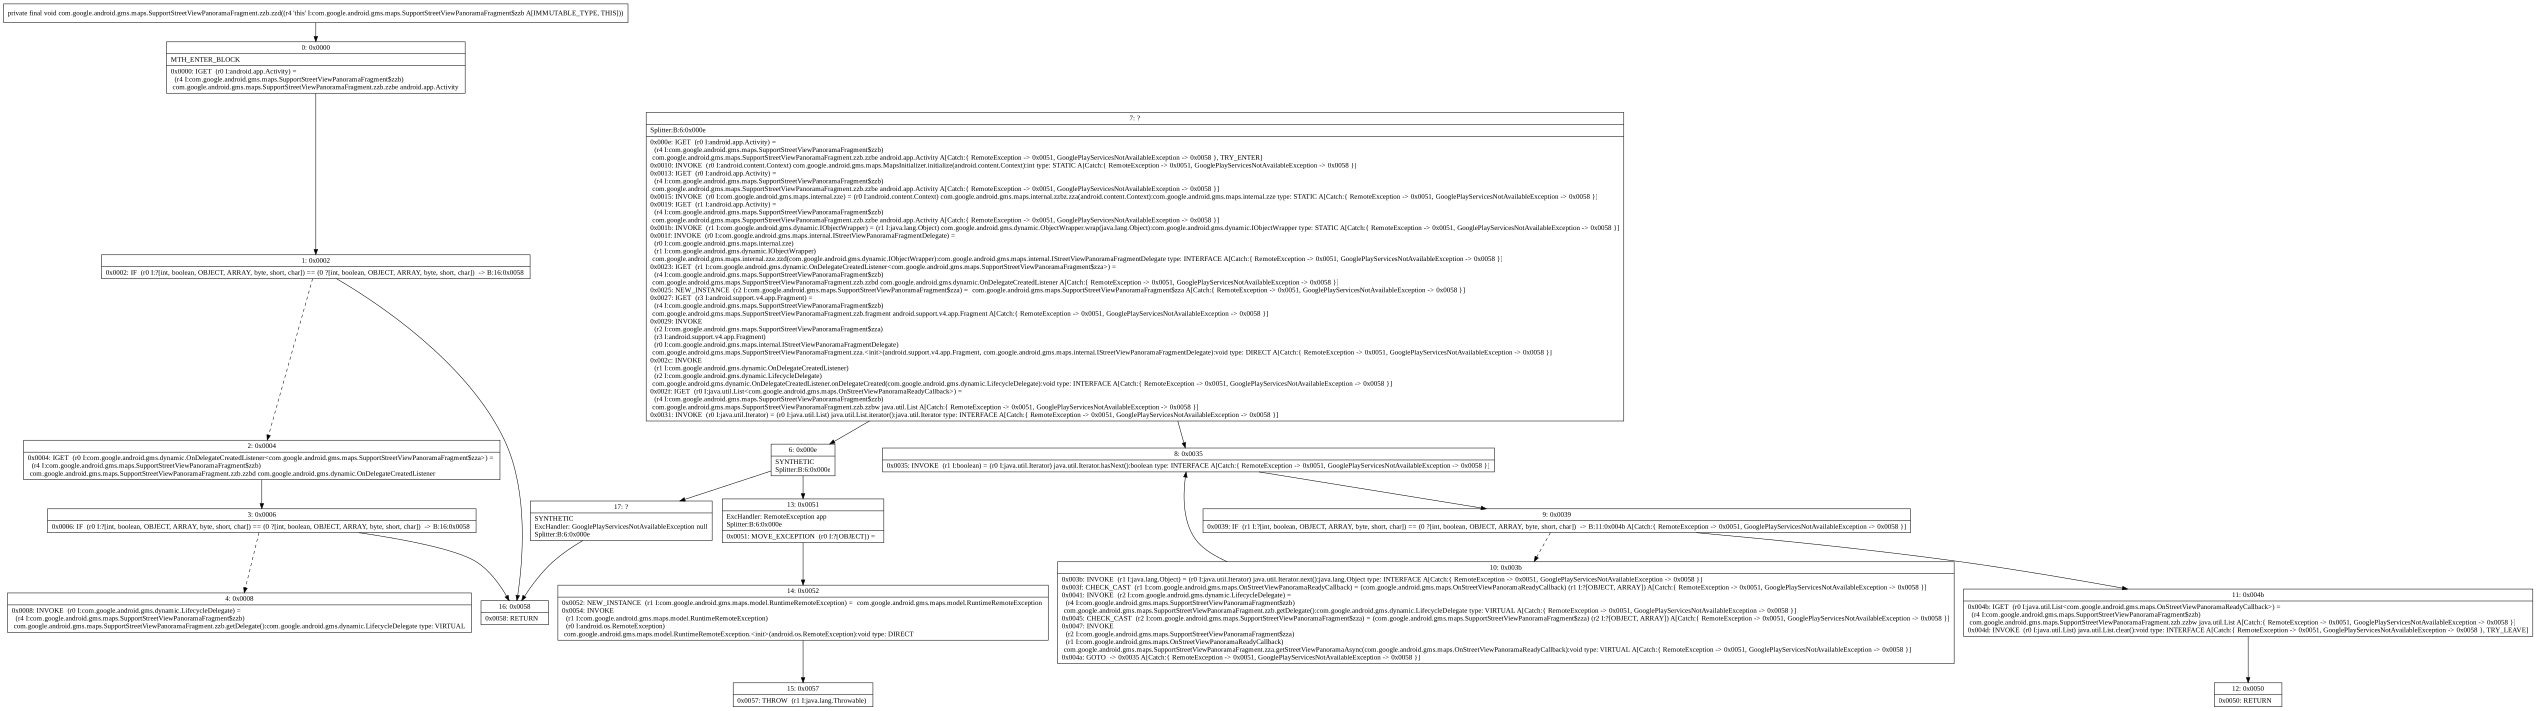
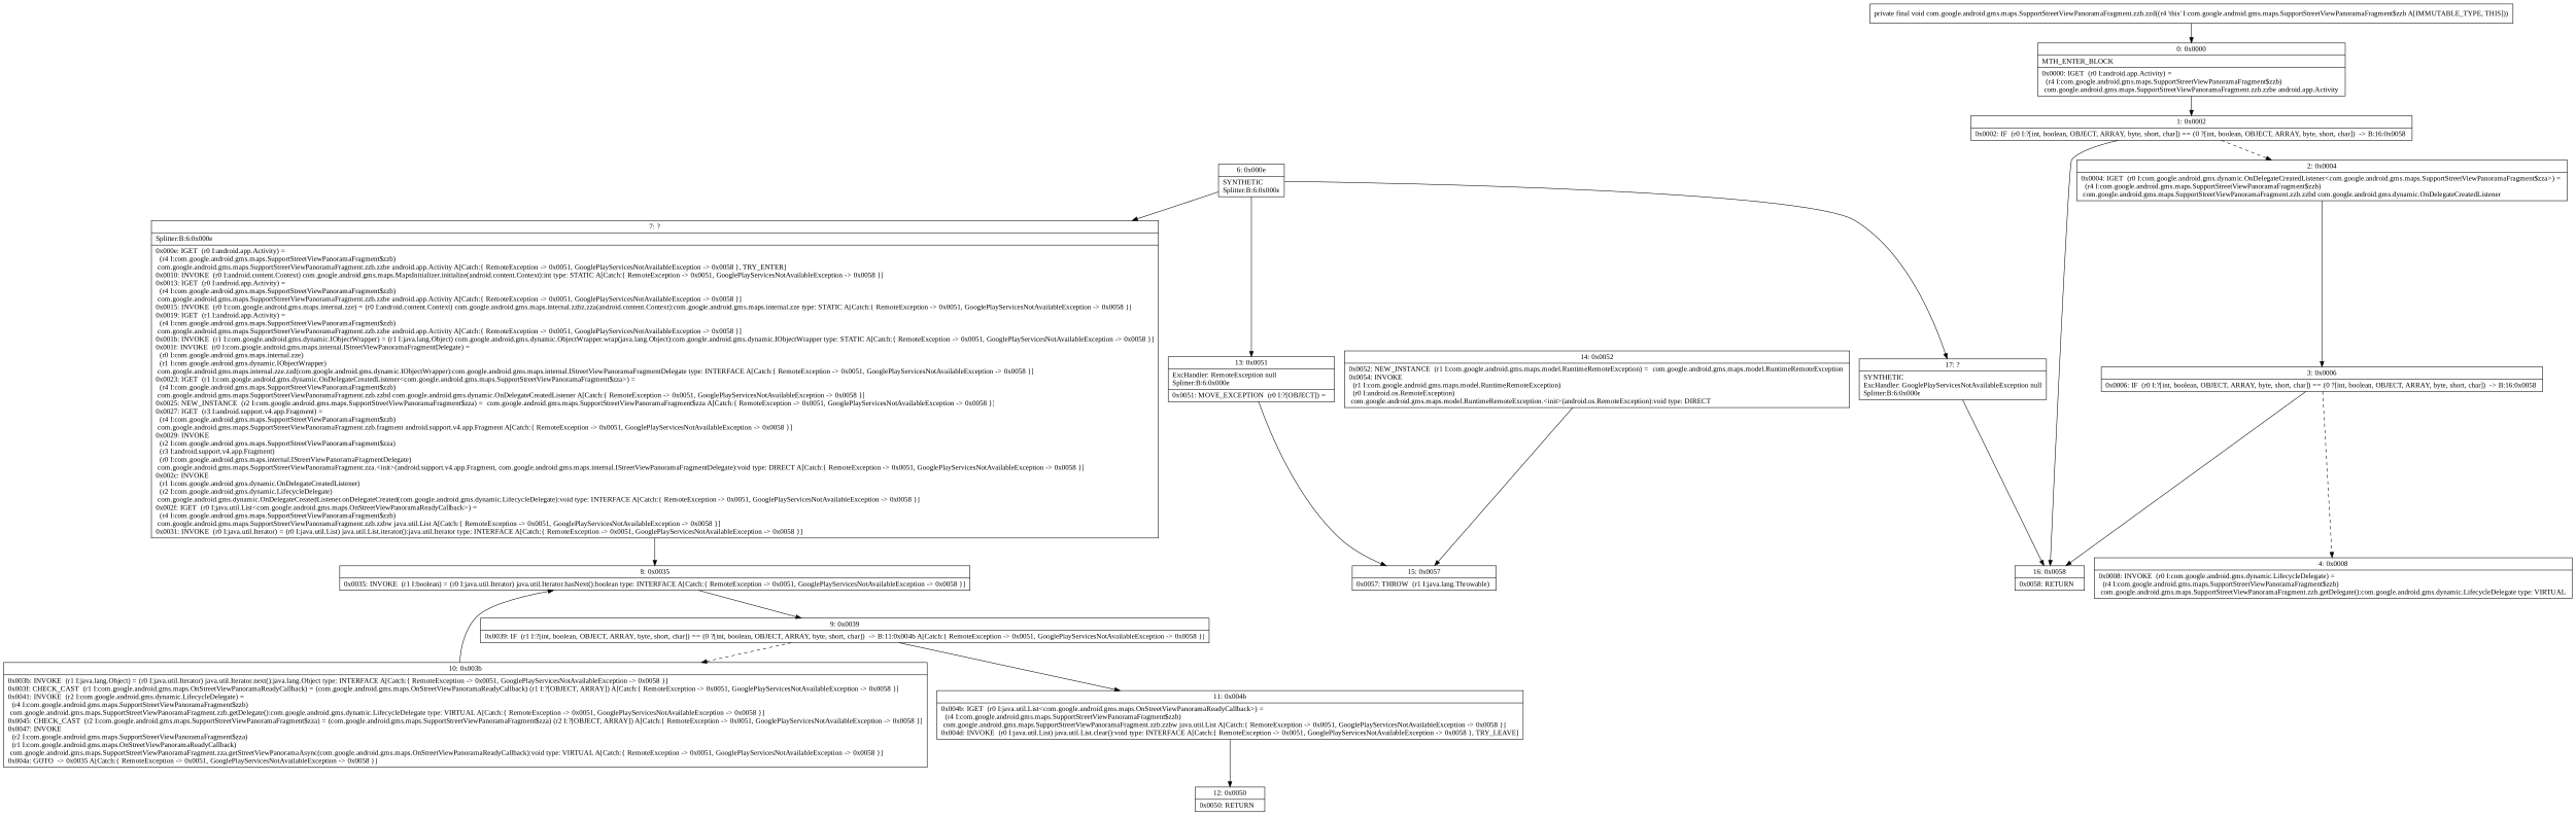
  digraph {
    fontname="Liberation Serif"
    node [fontname="Liberation Serif" shape=record]
    edge [fontname="Liberation Serif"]
    n1 [label="{0\:\ 0x0000|MTH_ENTER_BLOCK\l|0x0000: IGET  (r0 I:android.app.Activity) = \l  (r4 I:com.google.android.gms.maps.SupportStreetViewPanoramaFragment$zzb)\l com.google.android.gms.maps.SupportStreetViewPanoramaFragment.zzb.zzbe android.app.Activity \l}"]
    n2 [label="{1\:\ 0x0002|0x0002: IF  (r0 I:?[int, boolean, OBJECT, ARRAY, byte, short, char]) == (0 ?[int, boolean, OBJECT, ARRAY, byte, short, char])  \-\> B:16:0x0058 \l}"]
    n3 [label="{2\:\ 0x0004|0x0004: IGET  (r0 I:com.google.android.gms.dynamic.OnDelegateCreatedListener\<com.google.android.gms.maps.SupportStreetViewPanoramaFragment$zza\>) = \l  (r4 I:com.google.android.gms.maps.SupportStreetViewPanoramaFragment$zzb)\l com.google.android.gms.maps.SupportStreetViewPanoramaFragment.zzb.zzbd com.google.android.gms.dynamic.OnDelegateCreatedListener \l}"]
    n4 [label="{16\:\ 0x0058|0x0058: RETURN   \l}"]
    n5 [label="{3\:\ 0x0006|0x0006: IF  (r0 I:?[int, boolean, OBJECT, ARRAY, byte, short, char]) == (0 ?[int, boolean, OBJECT, ARRAY, byte, short, char])  \-\> B:16:0x0058 \l}"]
    n6 [label="{4\:\ 0x0008|0x0008: INVOKE  (r0 I:com.google.android.gms.dynamic.LifecycleDelegate) = \l  (r4 I:com.google.android.gms.maps.SupportStreetViewPanoramaFragment$zzb)\l com.google.android.gms.maps.SupportStreetViewPanoramaFragment.zzb.getDelegate():com.google.android.gms.dynamic.LifecycleDelegate type: VIRTUAL \l}"]
    n7 [label="{6\:\ 0x000e|SYNTHETIC\lSplitter:B:6:0x000e\l}"]
    n8 [label="{7\:\ ?|Splitter:B:6:0x000e\l|0x000e: IGET  (r0 I:android.app.Activity) = \l  (r4 I:com.google.android.gms.maps.SupportStreetViewPanoramaFragment$zzb)\l com.google.android.gms.maps.SupportStreetViewPanoramaFragment.zzb.zzbe android.app.Activity A[Catch:\{ RemoteException \-\> 0x0051, GooglePlayServicesNotAvailableException \-\> 0x0058 \}, TRY_ENTER]\l0x0010: INVOKE  (r0 I:android.content.Context) com.google.android.gms.maps.MapsInitializer.initialize(android.content.Context):int type: STATIC A[Catch:\{ RemoteException \-\> 0x0051, GooglePlayServicesNotAvailableException \-\> 0x0058 \}]\l0x0013: IGET  (r0 I:android.app.Activity) = \l  (r4 I:com.google.android.gms.maps.SupportStreetViewPanoramaFragment$zzb)\l com.google.android.gms.maps.SupportStreetViewPanoramaFragment.zzb.zzbe android.app.Activity A[Catch:\{ RemoteException \-\> 0x0051, GooglePlayServicesNotAvailableException \-\> 0x0058 \}]\l0x0015: INVOKE  (r0 I:com.google.android.gms.maps.internal.zze) = (r0 I:android.content.Context) com.google.android.gms.maps.internal.zzbz.zza(android.content.Context):com.google.android.gms.maps.internal.zze type: STATIC A[Catch:\{ RemoteException \-\> 0x0051, GooglePlayServicesNotAvailableException \-\> 0x0058 \}]\l0x0019: IGET  (r1 I:android.app.Activity) = \l  (r4 I:com.google.android.gms.maps.SupportStreetViewPanoramaFragment$zzb)\l com.google.android.gms.maps.SupportStreetViewPanoramaFragment.zzb.zzbe android.app.Activity A[Catch:\{ RemoteException \-\> 0x0051, GooglePlayServicesNotAvailableException \-\> 0x0058 \}]\l0x001b: INVOKE  (r1 I:com.google.android.gms.dynamic.IObjectWrapper) = (r1 I:java.lang.Object) com.google.android.gms.dynamic.ObjectWrapper.wrap(java.lang.Object):com.google.android.gms.dynamic.IObjectWrapper type: STATIC A[Catch:\{ RemoteException \-\> 0x0051, GooglePlayServicesNotAvailableException \-\> 0x0058 \}]\l0x001f: INVOKE  (r0 I:com.google.android.gms.maps.internal.IStreetViewPanoramaFragmentDelegate) = \l  (r0 I:com.google.android.gms.maps.internal.zze)\l  (r1 I:com.google.android.gms.dynamic.IObjectWrapper)\l com.google.android.gms.maps.internal.zze.zzd(com.google.android.gms.dynamic.IObjectWrapper):com.google.android.gms.maps.internal.IStreetViewPanoramaFragmentDelegate type: INTERFACE A[Catch:\{ RemoteException \-\> 0x0051, GooglePlayServicesNotAvailableException \-\> 0x0058 \}]\l0x0023: IGET  (r1 I:com.google.android.gms.dynamic.OnDelegateCreatedListener\<com.google.android.gms.maps.SupportStreetViewPanoramaFragment$zza\>) = \l  (r4 I:com.google.android.gms.maps.SupportStreetViewPanoramaFragment$zzb)\l com.google.android.gms.maps.SupportStreetViewPanoramaFragment.zzb.zzbd com.google.android.gms.dynamic.OnDelegateCreatedListener A[Catch:\{ RemoteException \-\> 0x0051, GooglePlayServicesNotAvailableException \-\> 0x0058 \}]\l0x0025: NEW_INSTANCE  (r2 I:com.google.android.gms.maps.SupportStreetViewPanoramaFragment$zza) =  com.google.android.gms.maps.SupportStreetViewPanoramaFragment$zza A[Catch:\{ RemoteException \-\> 0x0051, GooglePlayServicesNotAvailableException \-\> 0x0058 \}]\l0x0027: IGET  (r3 I:android.support.v4.app.Fragment) = \l  (r4 I:com.google.android.gms.maps.SupportStreetViewPanoramaFragment$zzb)\l com.google.android.gms.maps.SupportStreetViewPanoramaFragment.zzb.fragment android.support.v4.app.Fragment A[Catch:\{ RemoteException \-\> 0x0051, GooglePlayServicesNotAvailableException \-\> 0x0058 \}]\l0x0029: INVOKE  \l  (r2 I:com.google.android.gms.maps.SupportStreetViewPanoramaFragment$zza)\l  (r3 I:android.support.v4.app.Fragment)\l  (r0 I:com.google.android.gms.maps.internal.IStreetViewPanoramaFragmentDelegate)\l com.google.android.gms.maps.SupportStreetViewPanoramaFragment.zza.\<init\>(android.support.v4.app.Fragment, com.google.android.gms.maps.internal.IStreetViewPanoramaFragmentDelegate):void type: DIRECT A[Catch:\{ RemoteException \-\> 0x0051, GooglePlayServicesNotAvailableException \-\> 0x0058 \}]\l0x002c: INVOKE  \l  (r1 I:com.google.android.gms.dynamic.OnDelegateCreatedListener)\l  (r2 I:com.google.android.gms.dynamic.LifecycleDelegate)\l com.google.android.gms.dynamic.OnDelegateCreatedListener.onDelegateCreated(com.google.android.gms.dynamic.LifecycleDelegate):void type: INTERFACE A[Catch:\{ RemoteException \-\> 0x0051, GooglePlayServicesNotAvailableException \-\> 0x0058 \}]\l0x002f: IGET  (r0 I:java.util.List\<com.google.android.gms.maps.OnStreetViewPanoramaReadyCallback\>) = \l  (r4 I:com.google.android.gms.maps.SupportStreetViewPanoramaFragment$zzb)\l com.google.android.gms.maps.SupportStreetViewPanoramaFragment.zzb.zzbw java.util.List A[Catch:\{ RemoteException \-\> 0x0051, GooglePlayServicesNotAvailableException \-\> 0x0058 \}]\l0x0031: INVOKE  (r0 I:java.util.Iterator) = (r0 I:java.util.List) java.util.List.iterator():java.util.Iterator type: INTERFACE A[Catch:\{ RemoteException \-\> 0x0051, GooglePlayServicesNotAvailableException \-\> 0x0058 \}]\l}"]
-   n9 [label="{13\:\ 0x0051|ExcHandler: RemoteException app\lSplitter:B:6:0x000e\l|0x0051: MOVE_EXCEPTION  (r0 I:?[OBJECT]) =  \l}"]
+   n9 [label="{13\:\ 0x0051|ExcHandler: RemoteException null\lSplitter:B:6:0x000e\l|0x0051: MOVE_EXCEPTION  (r0 I:?[OBJECT]) =  \l}"]
    n10 [label="{17\:\ ?|SYNTHETIC\lExcHandler: GooglePlayServicesNotAvailableException null\lSplitter:B:6:0x000e\l}"]
    n11 [label="{8\:\ 0x0035|0x0035: INVOKE  (r1 I:boolean) = (r0 I:java.util.Iterator) java.util.Iterator.hasNext():boolean type: INTERFACE A[Catch:\{ RemoteException \-\> 0x0051, GooglePlayServicesNotAvailableException \-\> 0x0058 \}]\l}"]
    n12 [label="{14\:\ 0x0052|0x0052: NEW_INSTANCE  (r1 I:com.google.android.gms.maps.model.RuntimeRemoteException) =  com.google.android.gms.maps.model.RuntimeRemoteException \l0x0054: INVOKE  \l  (r1 I:com.google.android.gms.maps.model.RuntimeRemoteException)\l  (r0 I:android.os.RemoteException)\l com.google.android.gms.maps.model.RuntimeRemoteException.\<init\>(android.os.RemoteException):void type: DIRECT \l}"]
    n13 [label="{9\:\ 0x0039|0x0039: IF  (r1 I:?[int, boolean, OBJECT, ARRAY, byte, short, char]) == (0 ?[int, boolean, OBJECT, ARRAY, byte, short, char])  \-\> B:11:0x004b A[Catch:\{ RemoteException \-\> 0x0051, GooglePlayServicesNotAvailableException \-\> 0x0058 \}]\l}"]
    n14 [label="{10\:\ 0x003b|0x003b: INVOKE  (r1 I:java.lang.Object) = (r0 I:java.util.Iterator) java.util.Iterator.next():java.lang.Object type: INTERFACE A[Catch:\{ RemoteException \-\> 0x0051, GooglePlayServicesNotAvailableException \-\> 0x0058 \}]\l0x003f: CHECK_CAST  (r1 I:com.google.android.gms.maps.OnStreetViewPanoramaReadyCallback) = (com.google.android.gms.maps.OnStreetViewPanoramaReadyCallback) (r1 I:?[OBJECT, ARRAY]) A[Catch:\{ RemoteException \-\> 0x0051, GooglePlayServicesNotAvailableException \-\> 0x0058 \}]\l0x0041: INVOKE  (r2 I:com.google.android.gms.dynamic.LifecycleDelegate) = \l  (r4 I:com.google.android.gms.maps.SupportStreetViewPanoramaFragment$zzb)\l com.google.android.gms.maps.SupportStreetViewPanoramaFragment.zzb.getDelegate():com.google.android.gms.dynamic.LifecycleDelegate type: VIRTUAL A[Catch:\{ RemoteException \-\> 0x0051, GooglePlayServicesNotAvailableException \-\> 0x0058 \}]\l0x0045: CHECK_CAST  (r2 I:com.google.android.gms.maps.SupportStreetViewPanoramaFragment$zza) = (com.google.android.gms.maps.SupportStreetViewPanoramaFragment$zza) (r2 I:?[OBJECT, ARRAY]) A[Catch:\{ RemoteException \-\> 0x0051, GooglePlayServicesNotAvailableException \-\> 0x0058 \}]\l0x0047: INVOKE  \l  (r2 I:com.google.android.gms.maps.SupportStreetViewPanoramaFragment$zza)\l  (r1 I:com.google.android.gms.maps.OnStreetViewPanoramaReadyCallback)\l com.google.android.gms.maps.SupportStreetViewPanoramaFragment.zza.getStreetViewPanoramaAsync(com.google.android.gms.maps.OnStreetViewPanoramaReadyCallback):void type: VIRTUAL A[Catch:\{ RemoteException \-\> 0x0051, GooglePlayServicesNotAvailableException \-\> 0x0058 \}]\l0x004a: GOTO  \-\> 0x0035 A[Catch:\{ RemoteException \-\> 0x0051, GooglePlayServicesNotAvailableException \-\> 0x0058 \}]\l}"]
    n15 [label="{11\:\ 0x004b|0x004b: IGET  (r0 I:java.util.List\<com.google.android.gms.maps.OnStreetViewPanoramaReadyCallback\>) = \l  (r4 I:com.google.android.gms.maps.SupportStreetViewPanoramaFragment$zzb)\l com.google.android.gms.maps.SupportStreetViewPanoramaFragment.zzb.zzbw java.util.List A[Catch:\{ RemoteException \-\> 0x0051, GooglePlayServicesNotAvailableException \-\> 0x0058 \}]\l0x004d: INVOKE  (r0 I:java.util.List) java.util.List.clear():void type: INTERFACE A[Catch:\{ RemoteException \-\> 0x0051, GooglePlayServicesNotAvailableException \-\> 0x0058 \}, TRY_LEAVE]\l}"]
    n16 [label="{12\:\ 0x0050|0x0050: RETURN   \l}"]
    n17 [label="{15\:\ 0x0057|0x0057: THROW  (r1 I:java.lang.Throwable) \l}"]
    n18 [label="{private final void com.google.android.gms.maps.SupportStreetViewPanoramaFragment.zzb.zzd((r4 'this' I:com.google.android.gms.maps.SupportStreetViewPanoramaFragment$zzb A[IMMUTABLE_TYPE, THIS])) }"]
    n1 -> n2
    n2 -> n3 [style=dashed]
    n2 -> n4
    n3 -> n5
    n5 -> n4
    n5 -> n6 [style=dashed]
-   n8 -> n7
+   n7 -> n8
    n7 -> n9
    n7 -> n10
    n8 -> n11
-   n9 -> n12
+   n9 -> n17
    n10 -> n4
    n11 -> n13
    n12 -> n17
    n13 -> n14 [style=dashed]
    n13 -> n15
    n14 -> n11
    n15 -> n16
    n18 -> n1
  }
